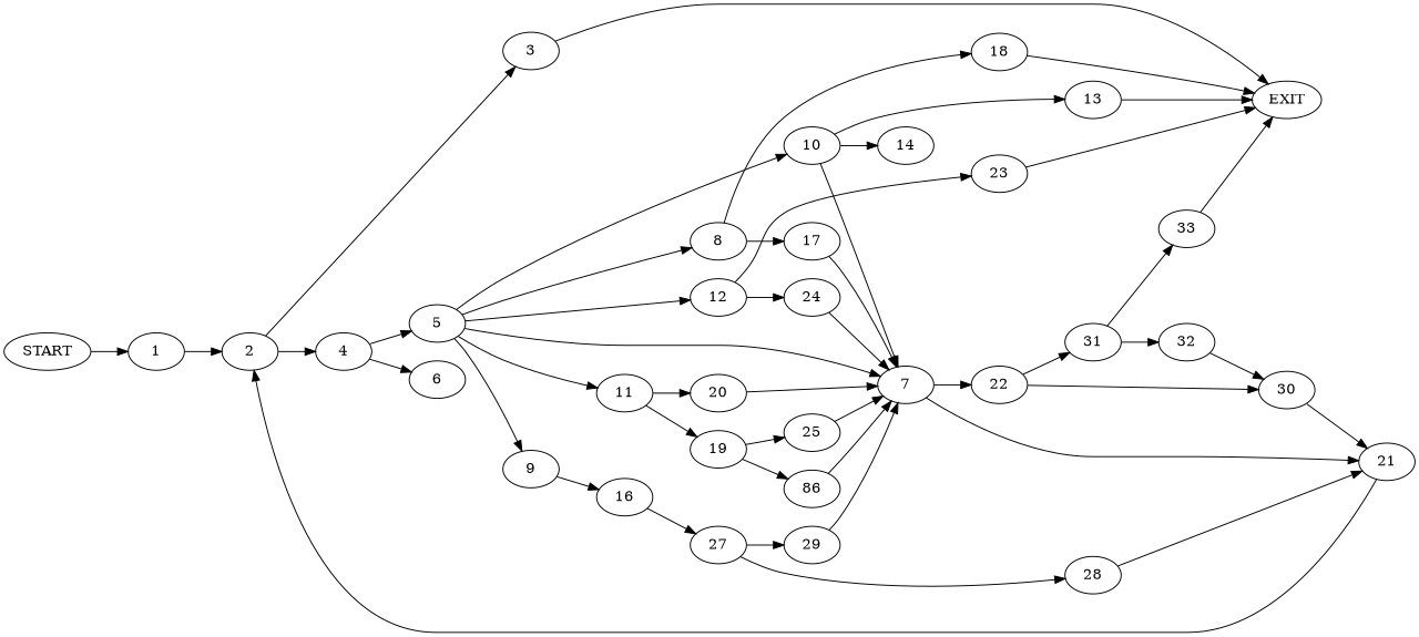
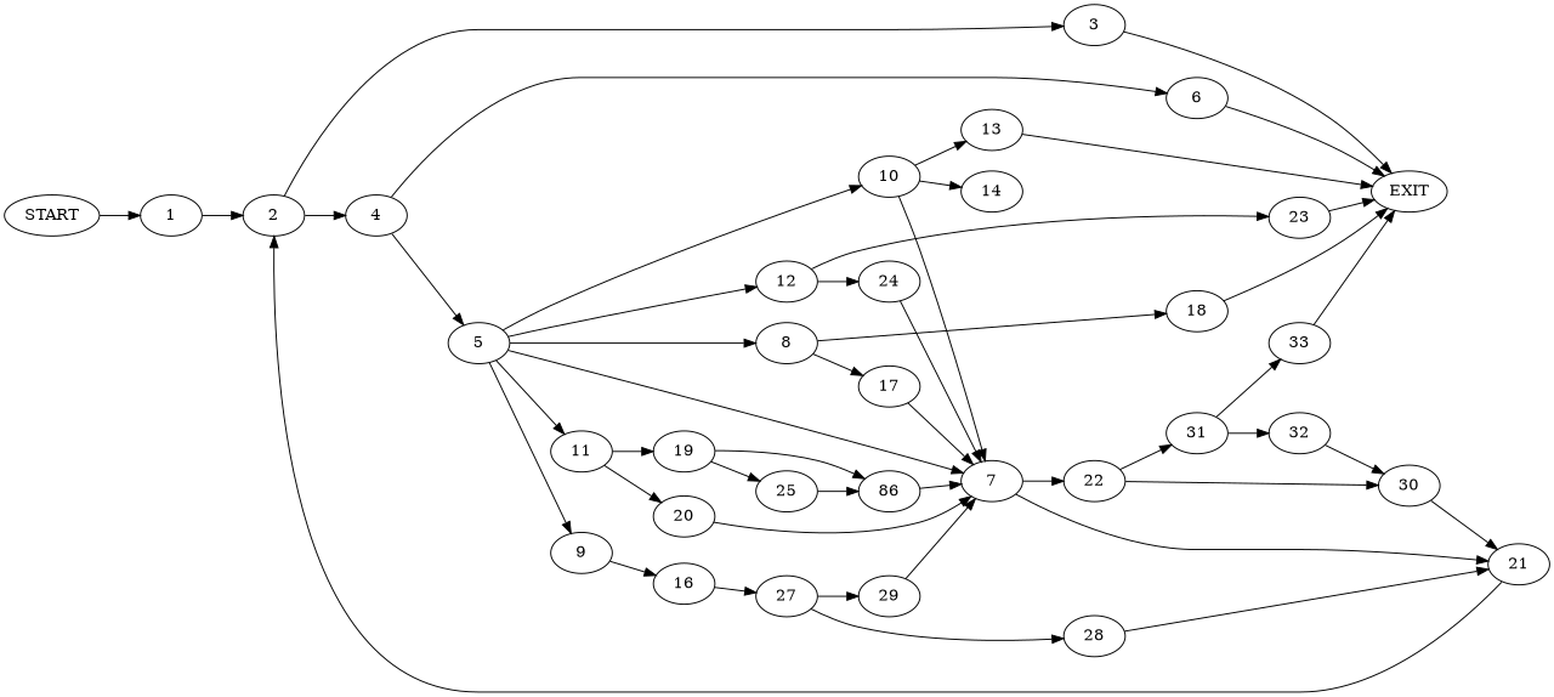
  digraph {
    rankdir=LR
    n1 [label=START]
    1
    2
    n4 [label=EXIT]
    3
    4
    5
    6
    7
    8
    9
    10
    11
    12
    21
    22
    17
    18
    16
    13
    14
    19
    20
    23
    24
    30
    31
    27
    25
    n30 [label=86]
    28
    29
    32
    33
    n1 -> 1
    1 -> 2
    2 -> 3
    2 -> 4
    3 -> n4
    4 -> 5
    4 -> 6
    5 -> 7
    5 -> 8
    5 -> 9
    5 -> 10
    5 -> 11
    5 -> 12
+   6 -> n4
    7 -> 21
    7 -> 22
    8 -> 17
    8 -> 18
    9 -> 16
    10 -> 7
    10 -> 13
    10 -> 14
    11 -> 19
    11 -> 20
    12 -> 23
    12 -> 24
    21 -> 2
    22 -> 30
    22 -> 31
    17 -> 7
    18 -> n4
    16 -> 27
    13 -> n4
    19 -> 25
    19 -> n30
    20 -> 7
    23 -> n4
    24 -> 7
    30 -> 21
    31 -> 32
    31 -> 33
    27 -> 28
    27 -> 29
-   25 -> 7
+   25 -> n30
    n30 -> 7
    28 -> 21
    29 -> 7
    32 -> 30
    33 -> n4
  }
